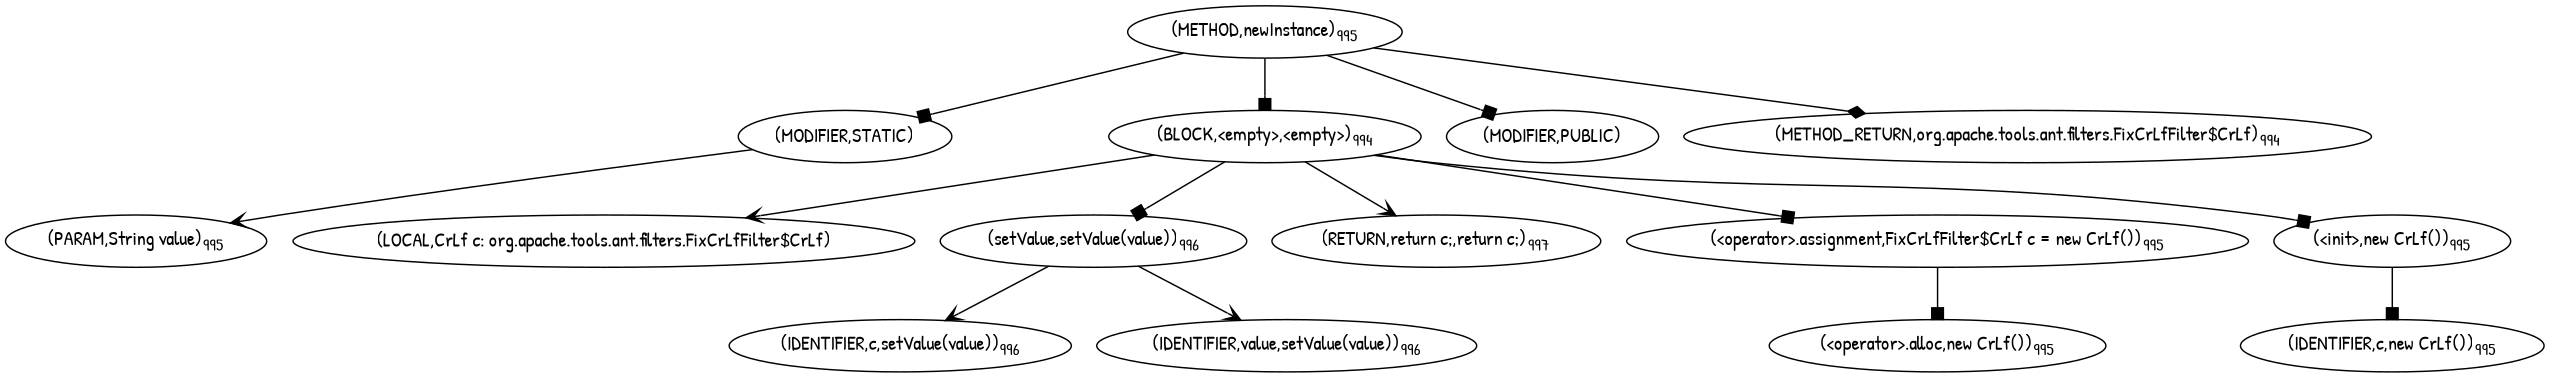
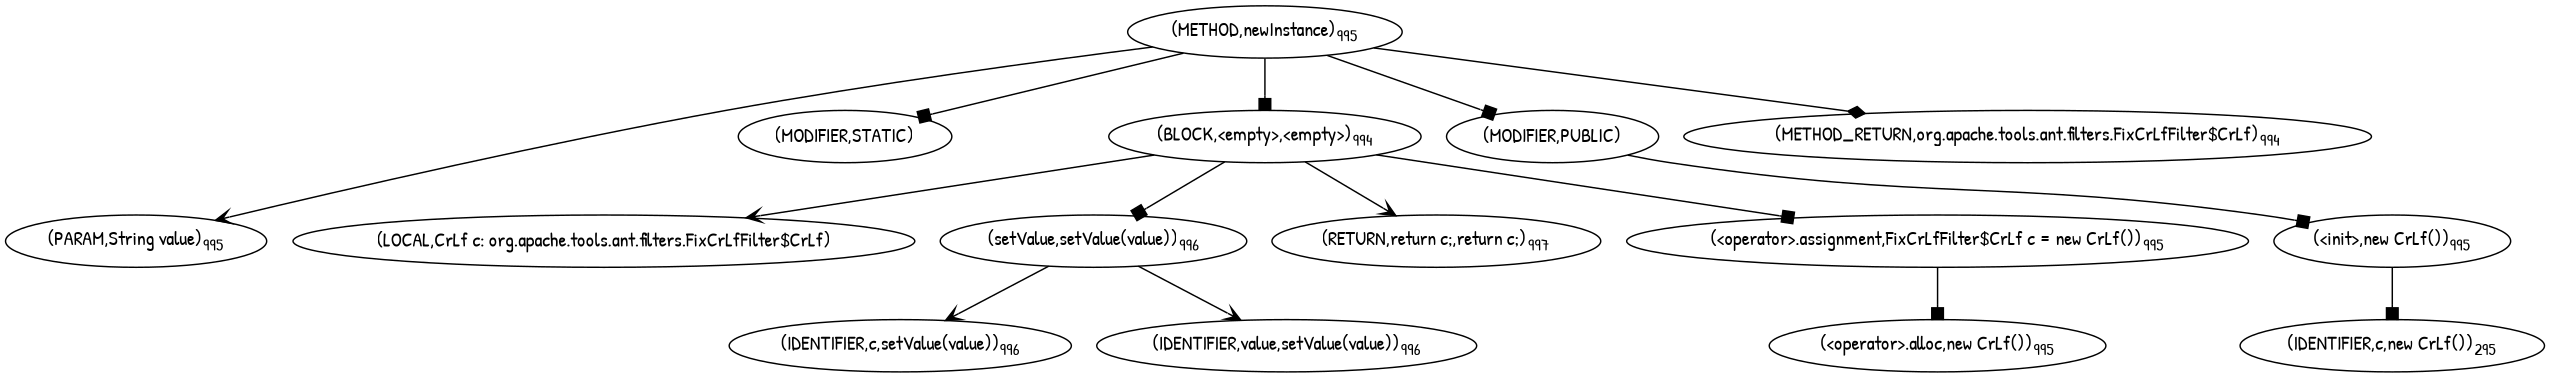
  digraph {
    fontname="Patrick Hand"
    node [fontname="Patrick Hand"]
    edge [arrowhead=box fontname="Patrick Hand"]
    n1 [label=<(METHOD,newInstance)<SUB>995</SUB>>]
    n2 [label=<(PARAM,String value)<SUB>995</SUB>>]
    n3 [label=<(BLOCK,&lt;empty&gt;,&lt;empty&gt;)<SUB>994</SUB>>]
    n4 [label=<(MODIFIER,PUBLIC)>]
    n5 [label=<(MODIFIER,STATIC)>]
    n6 [label=<(METHOD_RETURN,org.apache.tools.ant.filters.FixCrLfFilter$CrLf)<SUB>994</SUB>>]
    n7 [label=<(LOCAL,CrLf c: org.apache.tools.ant.filters.FixCrLfFilter$CrLf)>]
    n8 [label=<(&lt;operator&gt;.assignment,FixCrLfFilter$CrLf c = new CrLf())<SUB>995</SUB>>]
    n9 [label=<(&lt;init&gt;,new CrLf())<SUB>995</SUB>>]
    n10 [label=<(setValue,setValue(value))<SUB>996</SUB>>]
    n11 [label=<(RETURN,return c;,return c;)<SUB>997</SUB>>]
    n12 [label=<(&lt;operator&gt;.alloc,new CrLf())<SUB>995</SUB>>]
-   n13 [label=<(IDENTIFIER,c,new CrLf())<SUB>995</SUB>>]
+   n13 [label=<(IDENTIFIER,c,new CrLf())<SUB>295</SUB>>]
    n14 [label=<(IDENTIFIER,c,setValue(value))<SUB>996</SUB>>]
    n15 [label=<(IDENTIFIER,value,setValue(value))<SUB>996</SUB>>]
-   n5 -> n2 [arrowhead=vee]
+   n1 -> n2 [arrowhead=vee]
    n1 -> n3
    n1 -> n4
    n1 -> n5
    n1 -> n6 [arrowhead=diamond]
    n3 -> n7 [arrowhead=vee]
    n3 -> n8
-   n3 -> n9
+   n4 -> n9
    n3 -> n10
    n3 -> n11 [arrowhead=vee]
    n8 -> n12
    n9 -> n13
    n10 -> n14 [arrowhead=vee]
    n10 -> n15 [arrowhead=vee]
  }
